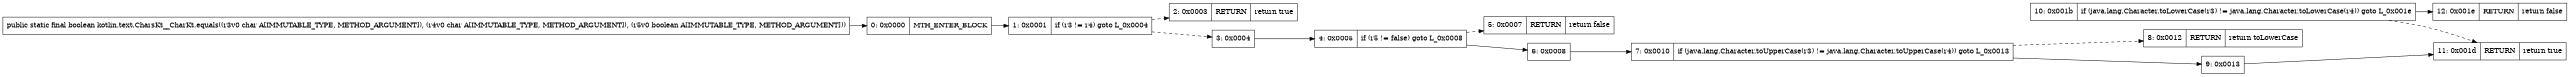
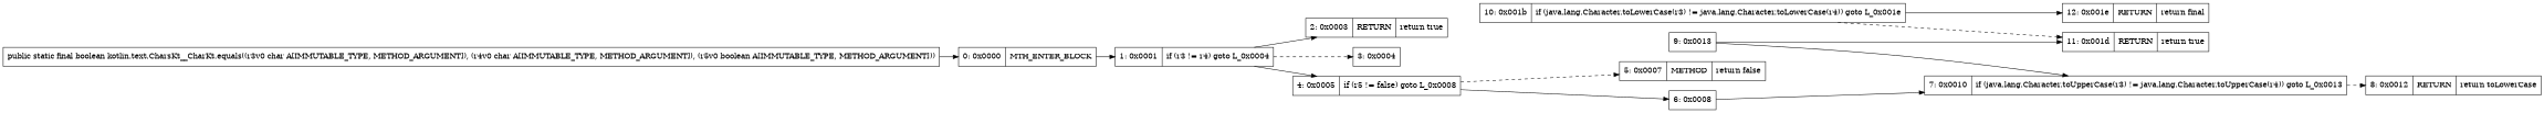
  digraph {
    rankdir=LR
    node [shape=record]
    n1 [label="{0\:\ 0x0000|MTH_ENTER_BLOCK\l}"]
    n2 [label="{1\:\ 0x0001|if (r3 != r4) goto L_0x0004\l}"]
    n3 [label="{2\:\ 0x0003|RETURN\l|return true\l}"]
    n4 [label="{3\:\ 0x0004}"]
    n5 [label="{4\:\ 0x0005|if (r5 != false) goto L_0x0008\l}"]
-   n6 [label="{5\:\ 0x0007|RETURN\l|return false\l}"]
+   n6 [label="{5\:\ 0x0007|METHOD\l|return false\l}"]
    n7 [label="{6\:\ 0x0008}"]
    n8 [label="{7\:\ 0x0010|if (java.lang.Character.toUpperCase(r3) != java.lang.Character.toUpperCase(r4)) goto L_0x0013\l}"]
    n9 [label="{8\:\ 0x0012|RETURN\l|return toLowerCase\l}"]
    n10 [label="{9\:\ 0x0013}"]
    n11 [label="{11\:\ 0x001d|RETURN\l|return true\l}"]
    n12 [label="{10\:\ 0x001b|if (java.lang.Character.toLowerCase(r3) != java.lang.Character.toLowerCase(r4)) goto L_0x001e\l}"]
-   n13 [label="{12\:\ 0x001e|RETURN\l|return false\l}"]
+   n13 [label="{12\:\ 0x001e|RETURN\l|return final\l}"]
    n14 [label="{public static final boolean kotlin.text.CharsKt__CharKt.equals((r3v0 char A[IMMUTABLE_TYPE, METHOD_ARGUMENT]), (r4v0 char A[IMMUTABLE_TYPE, METHOD_ARGUMENT]), (r5v0 boolean A[IMMUTABLE_TYPE, METHOD_ARGUMENT])) }"]
    n1 -> n2
-   n2 -> n3 [style=dashed]
+   n2 -> n3 [style=solid]
    n2 -> n4 [style=dashed]
-   n4 -> n5
+   n2 -> n5
    n5 -> n6 [style=dashed]
    n5 -> n7
    n7 -> n8
    n8 -> n9 [style=dashed]
-   n8 -> n10
+   n10 -> n8
    n10 -> n11
    n12 -> n11 [style=dashed]
    n12 -> n13
    n14 -> n1
  }
